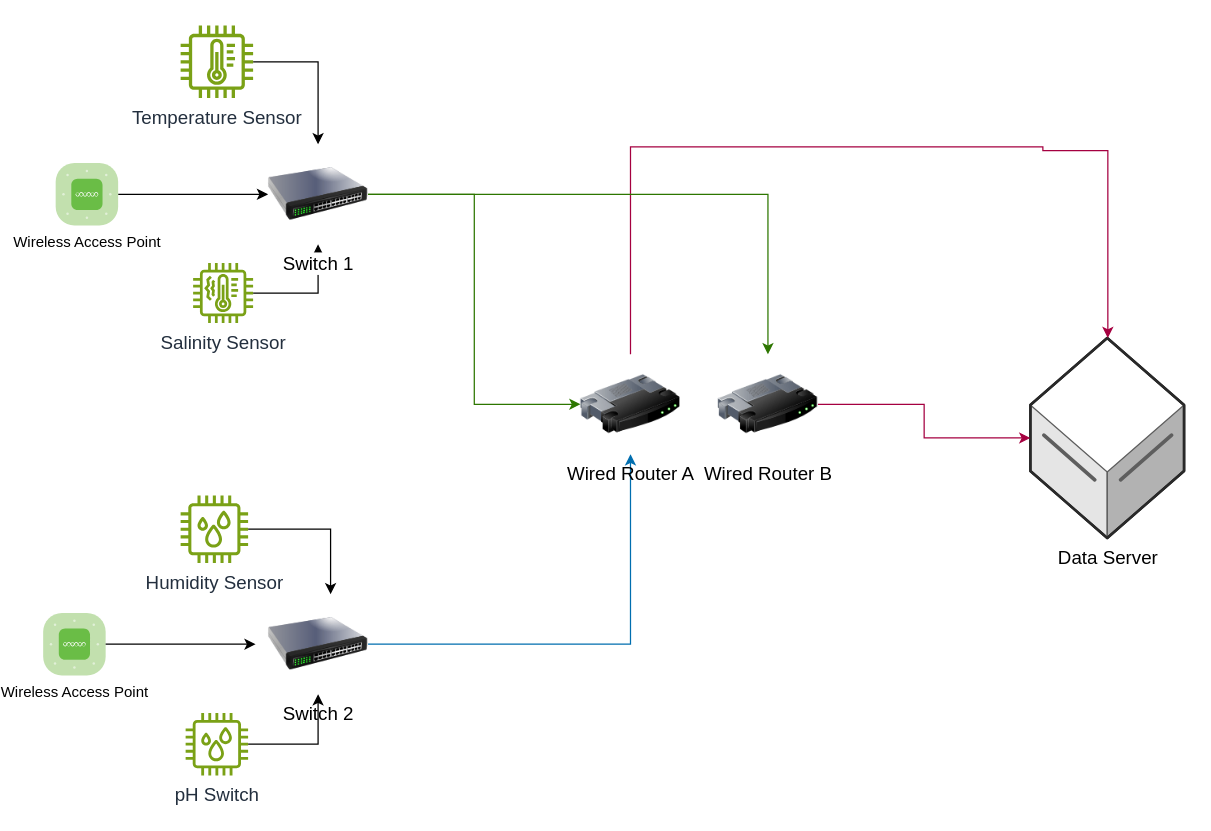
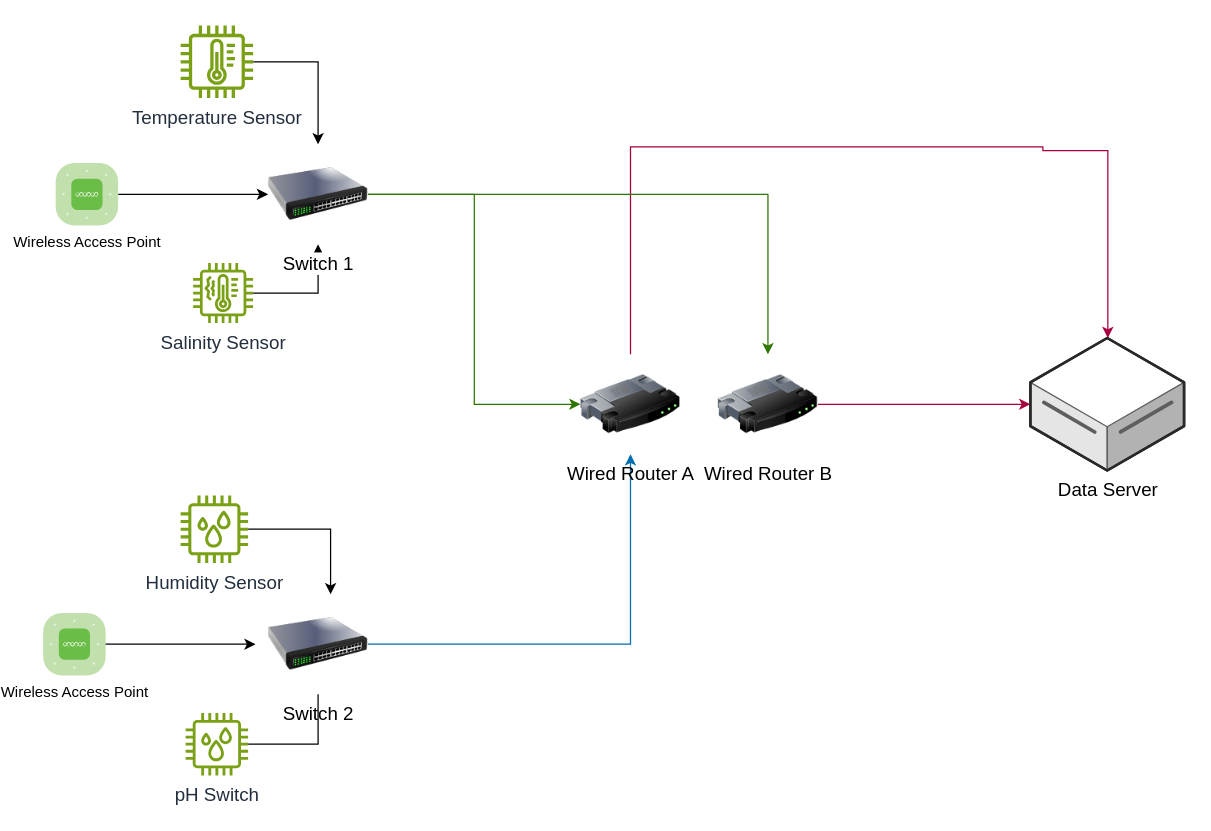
  <mxCell id="0" />
  <mxCell id="1" parent="0" />
  <mxCell id="2" style="edgeStyle=orthogonalEdgeStyle;rounded=0;orthogonalLoop=1;jettySize=auto;html=1;entryX=0;entryY=0.5;entryDx=0;entryDy=0;" edge="1" parent="1" source="3" target="19"><mxGeometry relative="1" as="geometry"><mxPoint x="180" y="155" as="targetPoint" /></mxGeometry></mxCell>
  <mxCell id="3" value="Wireless Access Point" style="verticalLabelPosition=bottom;sketch=0;html=1;fillColor=#6ABD46;strokeColor=#ffffff;verticalAlign=top;align=center;points=[[0.085,0.085,0],[0.915,0.085,0],[0.915,0.915,0],[0.085,0.915,0],[0.25,0,0],[0.5,0,0],[0.75,0,0],[1,0.25,0],[1,0.5,0],[1,0.75,0],[0.75,1,0],[0.5,1,0],[0.25,1,0],[0,0.75,0],[0,0.5,0],[0,0.25,0]];pointerEvents=1;shape=mxgraph.cisco_safe.compositeIcon;bgIcon=mxgraph.cisco_safe.architecture.generic_appliance;resIcon=mxgraph.cisco_safe.architecture.wireless_access_point;" vertex="1" parent="1"><mxGeometry x="30" y="130" width="50" height="50" as="geometry" /></mxCell>
- <mxCell id="4" value="&lt;font style=&quot;font-size: 15px;&quot;&gt;Data Server&lt;/font&gt;" style="verticalLabelPosition=bottom;html=1;verticalAlign=top;strokeWidth=1;align=center;outlineConnect=0;dashed=0;outlineConnect=0;shape=mxgraph.aws3d.dataServer;strokeColor=#5E5E5E;aspect=fixed;" vertex="1" parent="1"><mxGeometry x="810" y="270" width="123" height="160" as="geometry" /></mxCell>
+ <mxCell id="4" value="&lt;font style=&quot;font-size: 15px;&quot;&gt;Data Server&lt;/font&gt;" style="verticalLabelPosition=bottom;html=1;verticalAlign=top;strokeWidth=1;align=center;outlineConnect=0;dashed=0;outlineConnect=0;shape=mxgraph.aws3d.dataServer;strokeColor=#5E5E5E;aspect=fixed;" vertex="1" parent="1"><mxGeometry x="810" y="270" width="123" height="106" as="geometry" /></mxCell>
  <mxCell id="5" style="edgeStyle=orthogonalEdgeStyle;rounded=0;orthogonalLoop=1;jettySize=auto;html=1;" edge="1" parent="1" source="6" target="19"><mxGeometry relative="1" as="geometry" /></mxCell>
  <mxCell id="6" value="&lt;font style=&quot;font-size: 15px;&quot;&gt;Temperature Sensor&lt;/font&gt;" style="sketch=0;outlineConnect=0;fontColor=#232F3E;gradientColor=none;fillColor=#7AA116;strokeColor=none;dashed=0;verticalLabelPosition=bottom;verticalAlign=top;align=center;html=1;fontSize=12;fontStyle=0;aspect=fixed;pointerEvents=1;shape=mxgraph.aws4.iot_thing_temperature_sensor;" vertex="1" parent="1"><mxGeometry x="130" y="20" width="58" height="58" as="geometry" /></mxCell>
  <mxCell id="7" style="edgeStyle=orthogonalEdgeStyle;rounded=0;orthogonalLoop=1;jettySize=auto;html=1;" edge="1" parent="1" source="8" target="10"><mxGeometry relative="1" as="geometry"><mxPoint x="350" y="460" as="targetPoint" /><Array as="points"><mxPoint x="250" y="423" /></Array></mxGeometry></mxCell>
  <mxCell id="8" value="&lt;font style=&quot;font-size: 15px;&quot;&gt;Humidity Sensor&lt;/font&gt;" style="sketch=0;outlineConnect=0;fontColor=#232F3E;gradientColor=none;fillColor=#7AA116;strokeColor=none;dashed=0;verticalLabelPosition=bottom;verticalAlign=top;align=center;html=1;fontSize=12;fontStyle=0;aspect=fixed;pointerEvents=1;shape=mxgraph.aws4.iot_thing_humidity_sensor;" vertex="1" parent="1"><mxGeometry x="130" y="396" width="54" height="54" as="geometry" /></mxCell>
  <mxCell id="9" style="edgeStyle=orthogonalEdgeStyle;rounded=0;orthogonalLoop=1;jettySize=auto;html=1;fillColor=#1ba1e2;strokeColor=#006EAF;" edge="1" parent="1" source="10" target="12"><mxGeometry relative="1" as="geometry" /></mxCell>
  <mxCell id="10" value="&lt;font style=&quot;font-size: 15px;&quot;&gt;Switch 2&lt;/font&gt;" style="image;html=1;image=img/lib/clip_art/networking/Switch_128x128.png" vertex="1" parent="1"><mxGeometry x="200" y="475" width="80" height="80" as="geometry" /></mxCell>
  <mxCell id="11" style="edgeStyle=orthogonalEdgeStyle;rounded=0;orthogonalLoop=1;jettySize=auto;html=1;fillColor=#d80073;strokeColor=#A50040;" edge="1" parent="1" source="12" target="4"><mxGeometry relative="1" as="geometry"><mxPoint x="820" y="-50" as="targetPoint" /><Array as="points"><mxPoint x="490" y="117" /><mxPoint x="820" y="117" /><mxPoint x="820" y="120" /><mxPoint x="872" y="120" /></Array></mxGeometry></mxCell>
  <mxCell id="12" value="&lt;font style=&quot;font-size: 15px;&quot;&gt;Wired Router A&lt;/font&gt;&lt;div style=&quot;font-size: 15px;&quot;&gt;&lt;br&gt;&lt;/div&gt;" style="image;html=1;image=img/lib/clip_art/networking/Router_128x128.png;labelBackgroundColor=none;" vertex="1" parent="1"><mxGeometry x="450" y="283" width="80" height="80" as="geometry" /></mxCell>
  <mxCell id="13" style="edgeStyle=orthogonalEdgeStyle;rounded=0;orthogonalLoop=1;jettySize=auto;html=1;" edge="1" parent="1" source="14" target="19"><mxGeometry relative="1" as="geometry" /></mxCell>
  <mxCell id="14" value="&lt;font style=&quot;font-size: 15px;&quot;&gt;Salinity Sensor&lt;/font&gt;" style="sketch=0;outlineConnect=0;fontColor=#232F3E;gradientColor=none;fillColor=#7AA116;strokeColor=none;dashed=0;verticalLabelPosition=bottom;verticalAlign=top;align=center;html=1;fontSize=12;fontStyle=0;aspect=fixed;pointerEvents=1;shape=mxgraph.aws4.iot_thing_temperature_vibration_sensor;" vertex="1" parent="1"><mxGeometry x="140" y="210" width="48" height="48" as="geometry" /></mxCell>
- <mxCell id="15" style="edgeStyle=orthogonalEdgeStyle;rounded=0;orthogonalLoop=1;jettySize=auto;html=1;" edge="1" parent="1" source="16" target="10"><mxGeometry relative="1" as="geometry" /></mxCell>
+ <mxCell id="15" style="edgeStyle=orthogonalEdgeStyle;rounded=0;orthogonalLoop=1;jettySize=auto;html=1;endArrow=none;" edge="1" parent="1" source="16" target="10"><mxGeometry relative="1" as="geometry" /></mxCell>
  <mxCell id="16" value="&lt;font style=&quot;font-size: 15px;&quot;&gt;pH Switch&lt;/font&gt;&lt;div style=&quot;font-size: 15px;&quot;&gt;&lt;br&gt;&lt;/div&gt;" style="sketch=0;outlineConnect=0;fontColor=#232F3E;gradientColor=none;fillColor=#7AA116;strokeColor=none;dashed=0;verticalLabelPosition=bottom;verticalAlign=top;align=center;html=1;fontSize=12;fontStyle=0;aspect=fixed;pointerEvents=1;shape=mxgraph.aws4.iot_thing_humidity_sensor;" vertex="1" parent="1"><mxGeometry x="134" y="570" width="50" height="50" as="geometry" /></mxCell>
  <mxCell id="17" style="edgeStyle=orthogonalEdgeStyle;rounded=0;orthogonalLoop=1;jettySize=auto;html=1;entryX=0;entryY=0.5;entryDx=0;entryDy=0;fillColor=#60a917;strokeColor=#2D7600;" edge="1" parent="1" source="19" target="12"><mxGeometry relative="1" as="geometry" /></mxCell>
  <mxCell id="18" style="edgeStyle=orthogonalEdgeStyle;rounded=0;orthogonalLoop=1;jettySize=auto;html=1;fillColor=#60a917;strokeColor=#2D7600;" edge="1" parent="1" source="19" target="22"><mxGeometry relative="1" as="geometry" /></mxCell>
  <mxCell id="19" value="&lt;font style=&quot;font-size: 15px;&quot;&gt;Switch 1&lt;/font&gt;" style="image;html=1;image=img/lib/clip_art/networking/Switch_128x128.png" vertex="1" parent="1"><mxGeometry x="200" y="115" width="80" height="80" as="geometry" /></mxCell>
  <mxCell id="20" value="Wireless Access Point" style="verticalLabelPosition=bottom;sketch=0;html=1;fillColor=#6ABD46;strokeColor=#ffffff;verticalAlign=top;align=center;points=[[0.085,0.085,0],[0.915,0.085,0],[0.915,0.915,0],[0.085,0.915,0],[0.25,0,0],[0.5,0,0],[0.75,0,0],[1,0.25,0],[1,0.5,0],[1,0.75,0],[0.75,1,0],[0.5,1,0],[0.25,1,0],[0,0.75,0],[0,0.5,0],[0,0.25,0]];pointerEvents=1;shape=mxgraph.cisco_safe.compositeIcon;bgIcon=mxgraph.cisco_safe.architecture.generic_appliance;resIcon=mxgraph.cisco_safe.architecture.wireless_access_point;" vertex="1" parent="1"><mxGeometry x="20" y="490" width="50" height="50" as="geometry" /></mxCell>
  <mxCell id="21" style="edgeStyle=orthogonalEdgeStyle;rounded=0;orthogonalLoop=1;jettySize=auto;html=1;fillColor=#d80073;strokeColor=#A50040;" edge="1" parent="1" source="22" target="4"><mxGeometry relative="1" as="geometry" /></mxCell>
  <mxCell id="22" value="&lt;font style=&quot;font-size: 15px;&quot;&gt;Wired Router B&lt;/font&gt;&lt;div style=&quot;font-size: 15px;&quot;&gt;&lt;br&gt;&lt;/div&gt;" style="image;html=1;image=img/lib/clip_art/networking/Router_128x128.png;labelBackgroundColor=none;" vertex="1" parent="1"><mxGeometry x="560" y="283" width="80" height="80" as="geometry" /></mxCell>
  <mxCell id="23" style="edgeStyle=orthogonalEdgeStyle;rounded=0;orthogonalLoop=1;jettySize=auto;html=1;" edge="1" parent="1" source="20"><mxGeometry relative="1" as="geometry"><mxPoint x="190" y="515" as="targetPoint" /></mxGeometry></mxCell>
